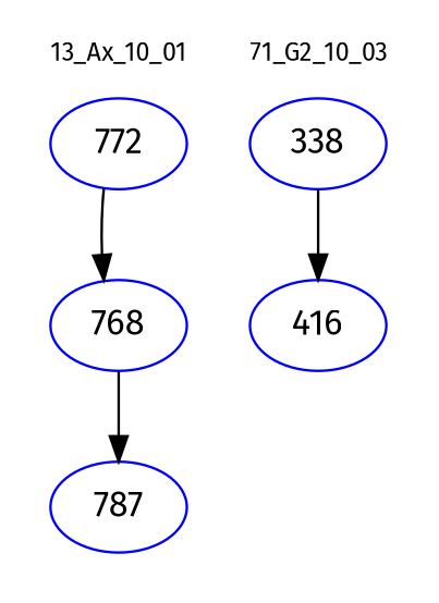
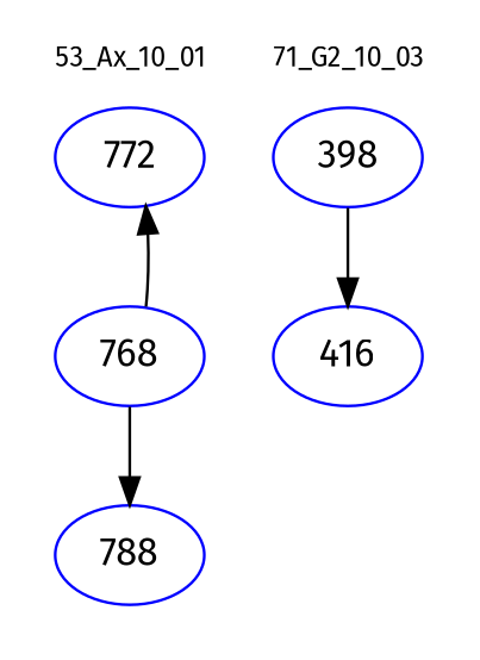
  digraph {
    fontname="Fira Sans"
    node [color=blue fontname="Fira Sans"]
    edge [color=black fontname="Fira Sans"]
    n1 [label=772]
    n2 [label=768]
-   n3 [label=787]
-   n4 [label=338]
+   n3 [label=788]
+   n4 [label=398]
    n5 [label=416]
    subgraph cluster_1 {
      color=white
      fontsize=10
-     label="13_Ax_10_01"
+     label="53_Ax_10_01"
      n1
      n2
      n3
    }
    subgraph cluster_2 {
      color=white
      fontsize=10
      label="71_G2_10_03"
      n4
      n5
    }
-   n1 -> n2
+   n2 -> n1
    n2 -> n3
    n4 -> n5
  }
